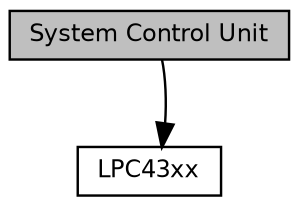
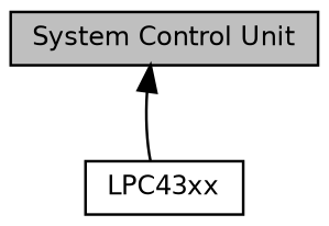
  digraph {
    rankdir=TB
    node [color=black fontname=Helvetica fontsize=10 shape=record style=filled]
    n1 [fillcolor=grey75 fontcolor=black height=0.2 label="System Control Unit" width=0.4]
    n2 [fillcolor=white height=0.2 label=LPC43xx width=0.4]
-   n2 -> n1 [dir=back fontname=Helvetica fontsize=10 labelfontname=Helvetica labelfontsize=10 shape=plaintext style=solid]
+   n1 -> n2 [dir=back fontname=Helvetica fontsize=10 labelfontname=Helvetica labelfontsize=10 shape=plaintext style=solid]
  }
